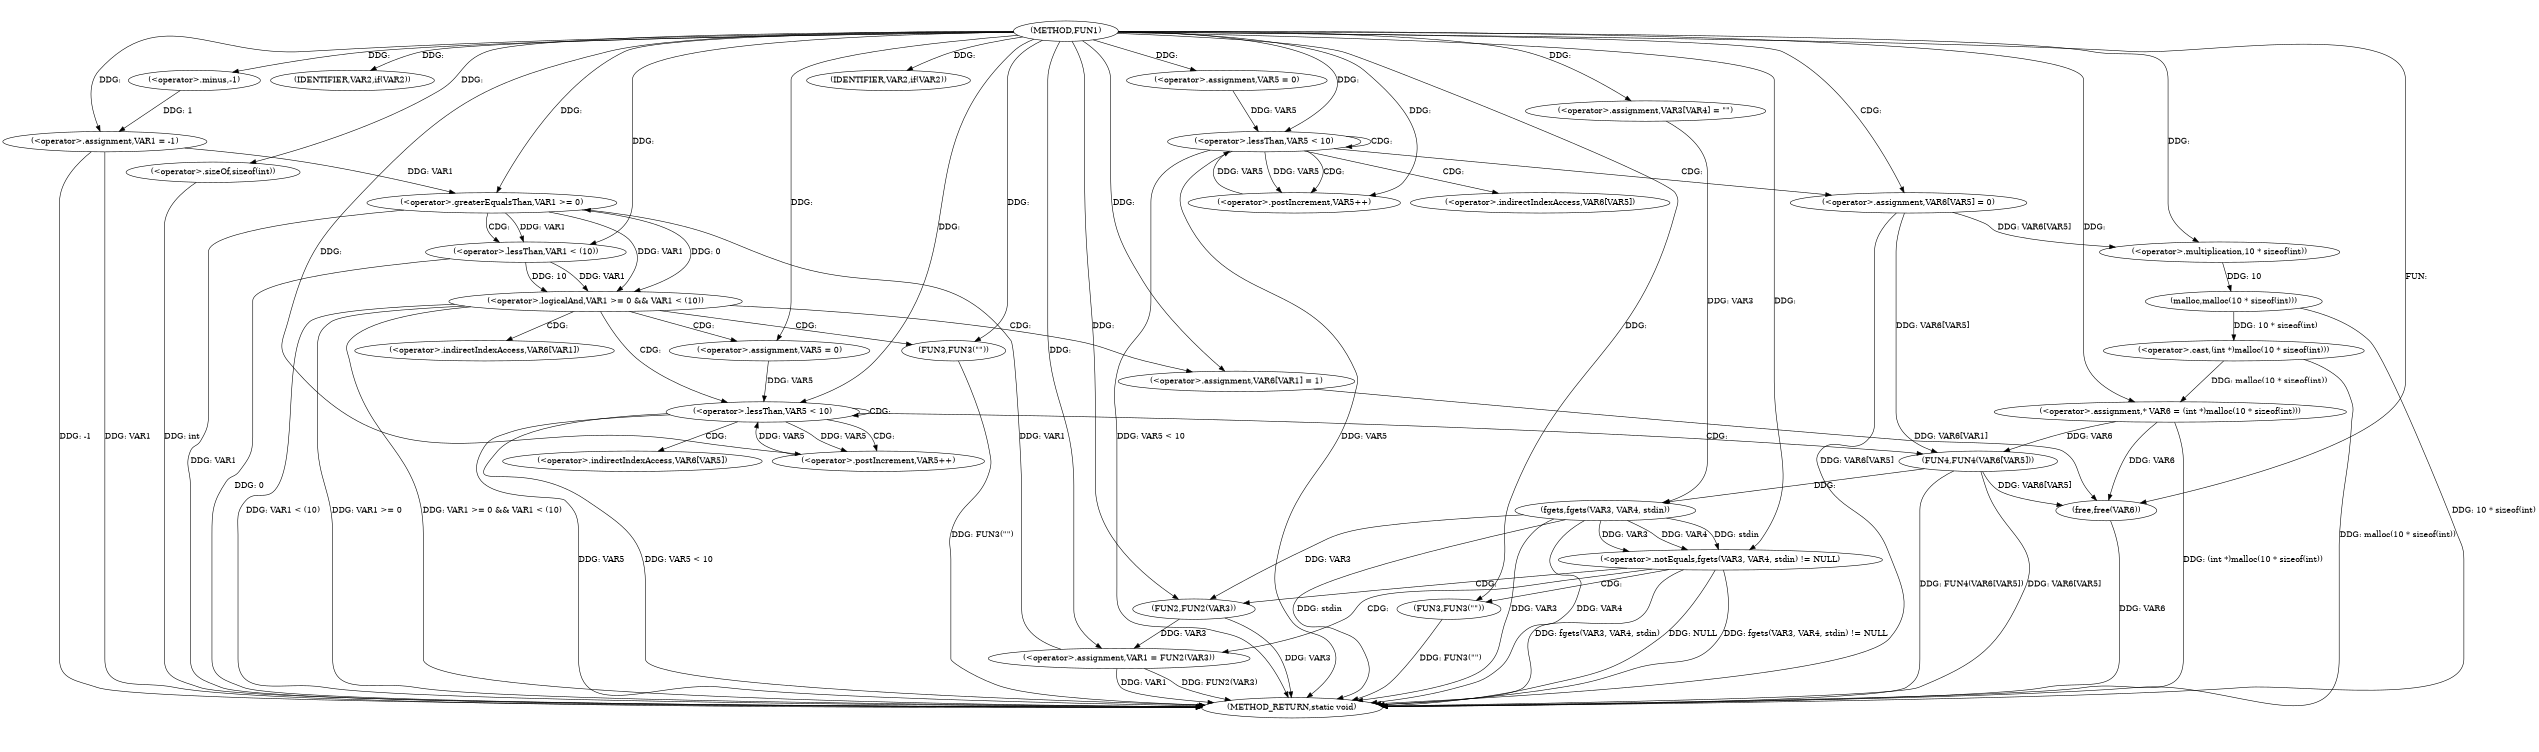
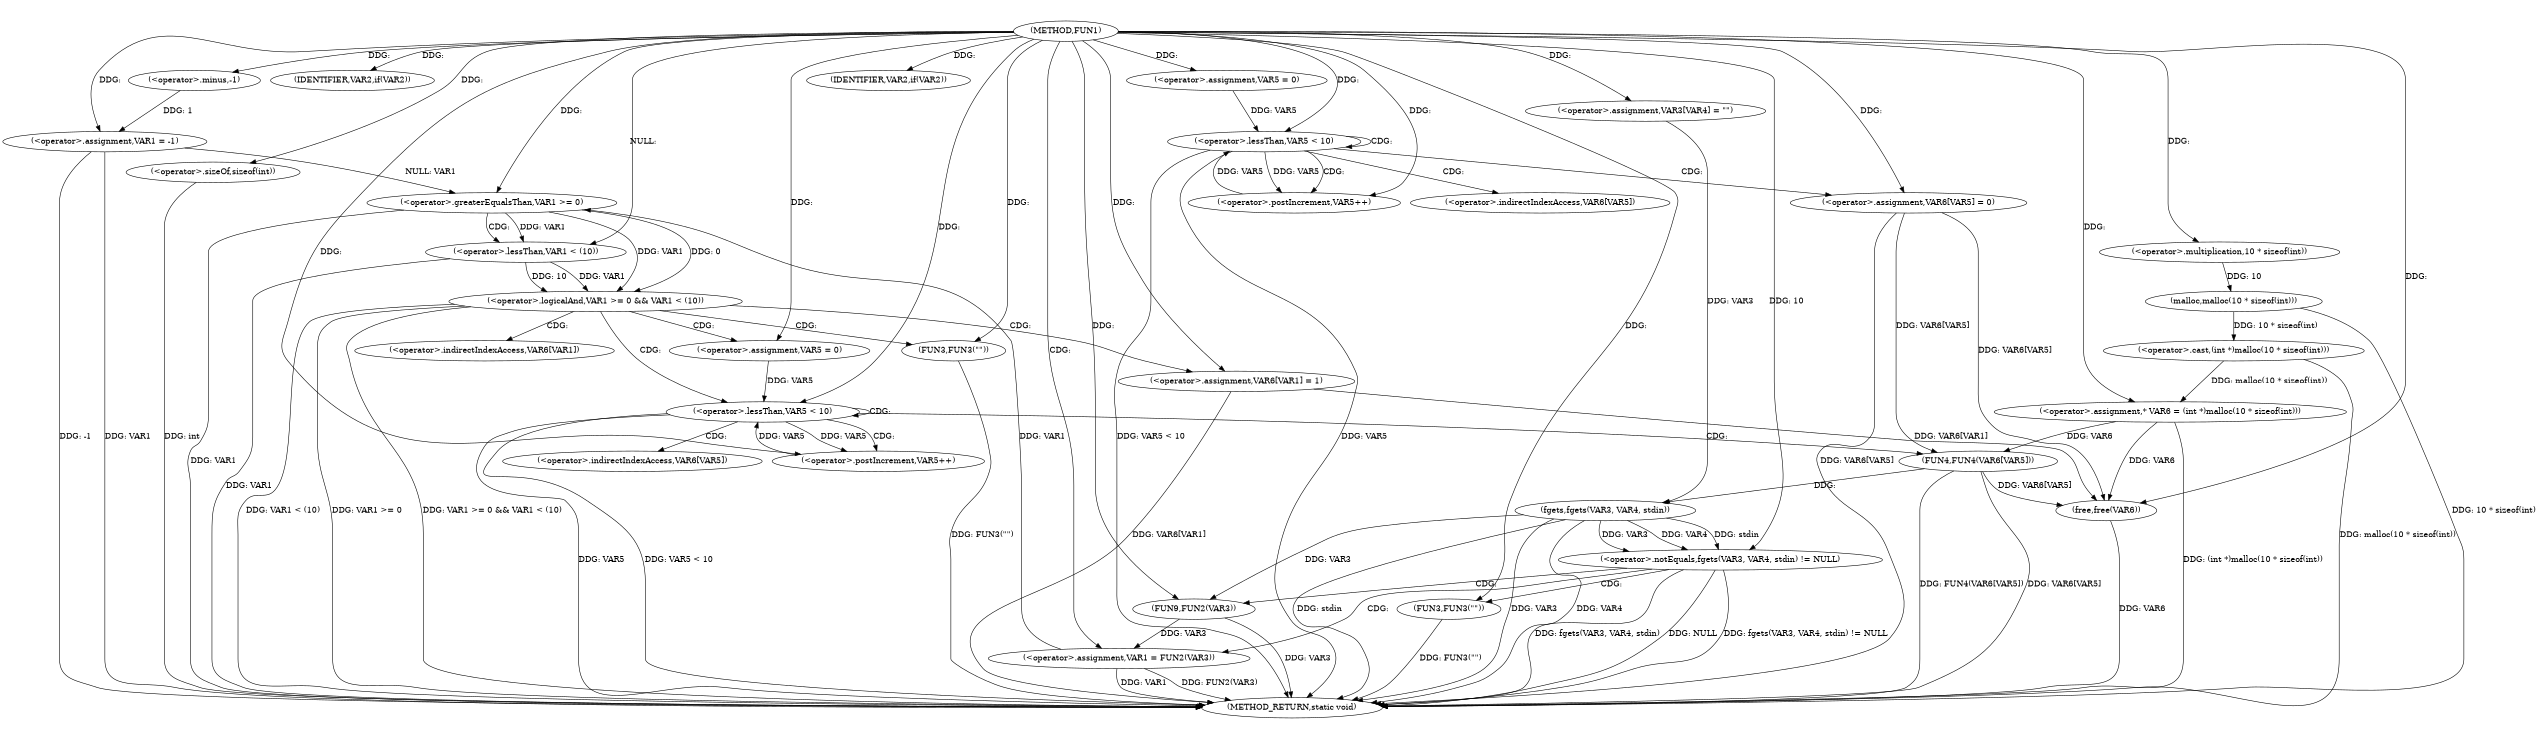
  digraph {
    n1 [label="(METHOD,FUN1)"]
    n2 [label="(<operator>.assignment,VAR1 = -1)"]
    n3 [label="(<operator>.minus,-1)"]
    n4 [label="(IDENTIFIER,VAR2,if(VAR2))"]
    n5 [label="(<operator>.assignment,VAR3[VAR4] = \"\")"]
    n6 [label="(<operator>.notEquals,fgets(VAR3, VAR4, stdin) != NULL)"]
    n7 [label="(<operator>.assignment,VAR1 = FUN2(VAR3))"]
-   n8 [label="(FUN2,FUN2(VAR3))"]
+   n8 [label="(FUN9,FUN2(VAR3))"]
    n9 [label="(FUN3,FUN3(\"\"))"]
    n10 [label="(IDENTIFIER,VAR2,if(VAR2))"]
    n11 [label="(<operator>.assignment,* VAR6 = (int *)malloc(10 * sizeof(int)))"]
    n12 [label="(<operator>.multiplication,10 * sizeof(int))"]
    n13 [label="(<operator>.sizeOf,sizeof(int))"]
    n14 [label="(<operator>.assignment,VAR5 = 0)"]
    n15 [label="(<operator>.lessThan,VAR5 < 10)"]
    n16 [label="(<operator>.postIncrement,VAR5++)"]
    n17 [label="(<operator>.assignment,VAR6[VAR5] = 0)"]
    n18 [label="(<operator>.greaterEqualsThan,VAR1 >= 0)"]
    n19 [label="(<operator>.lessThan,VAR1 < (10))"]
    n20 [label="(<operator>.assignment,VAR6[VAR1] = 1)"]
    n21 [label="(<operator>.assignment,VAR5 = 0)"]
    n22 [label="(<operator>.lessThan,VAR5 < 10)"]
    n23 [label="(<operator>.postIncrement,VAR5++)"]
    n24 [label="(FUN3,FUN3(\"\"))"]
    n25 [label="(free,free(VAR6))"]
    n26 [label="(METHOD_RETURN,static void)"]
    n27 [label="(fgets,fgets(VAR3, VAR4, stdin))"]
    n28 [label="(FUN4,FUN4(VAR6[VAR5]))"]
    n29 [label="(malloc,malloc(10 * sizeof(int)))"]
    n30 [label="(<operator>.indirectIndexAccess,VAR6[VAR5])"]
    n31 [label="(<operator>.logicalAnd,VAR1 >= 0 && VAR1 < (10))"]
    n32 [label="(<operator>.indirectIndexAccess,VAR6[VAR5])"]
    n33 [label="(<operator>.cast,(int *)malloc(10 * sizeof(int)))"]
    n34 [label="(<operator>.indirectIndexAccess,VAR6[VAR1])"]
    n1 -> n2 [label="DDG: "]
    n1 -> n3 [label="DDG: "]
    n1 -> n4 [label="DDG: "]
    n1 -> n5 [label="DDG: "]
-   n1 -> n6 [label="DDG: "]
-   n1 -> n7 [label="DDG: "]
+   n1 -> n6 [label="DDG: 10"]
+   n1 -> n7 [label="CDG: "]
    n1 -> n8 [label="DDG: "]
    n1 -> n9 [label="DDG: "]
    n1 -> n10 [label="DDG: "]
    n1 -> n11 [label="DDG: "]
    n1 -> n12 [label="DDG: "]
    n1 -> n13 [label="DDG: "]
    n1 -> n14 [label="DDG: "]
    n1 -> n15 [label="DDG: "]
    n1 -> n16 [label="DDG: "]
-   n1 -> n17 [label="CDG: "]
+   n1 -> n17 [label="DDG: "]
    n1 -> n18 [label="DDG: "]
-   n1 -> n19 [label="DDG: "]
+   n1 -> n19 [label="NULL: "]
    n1 -> n20 [label="DDG: "]
    n1 -> n21 [label="DDG: "]
    n1 -> n22 [label="DDG: "]
    n1 -> n23 [label="DDG: "]
    n1 -> n24 [label="DDG: "]
-   n1 -> n25 [label="FUN: "]
-   n2 -> n18 [label="DDG: VAR1"]
+   n1 -> n25 [label="DDG: "]
+   n2 -> n18 [label="NULL: VAR1"]
    n2 -> n26 [label="DDG: -1"]
    n2 -> n26 [label="DDG: VAR1"]
    n3 -> n2 [label="DDG: 1"]
    n5 -> n27 [label="DDG: VAR3"]
    n6 -> n7 [label="CDG: "]
    n6 -> n8 [label="CDG: "]
    n6 -> n9 [label="CDG: "]
    n6 -> n26 [label="DDG: fgets(VAR3, VAR4, stdin)"]
    n6 -> n26 [label="DDG: NULL"]
    n6 -> n26 [label="DDG: fgets(VAR3, VAR4, stdin) != NULL"]
    n7 -> n18 [label="DDG: VAR1"]
    n7 -> n26 [label="DDG: VAR1"]
    n7 -> n26 [label="DDG: FUN2(VAR3)"]
    n8 -> n7 [label="DDG: VAR3"]
    n8 -> n26 [label="DDG: VAR3"]
    n9 -> n26 [label="DDG: FUN3(\"\")"]
    n11 -> n25 [label="DDG: VAR6"]
    n11 -> n26 [label="DDG: (int *)malloc(10 * sizeof(int))"]
    n11 -> n28 [label="DDG: VAR6"]
    n12 -> n29 [label="DDG: 10"]
    n13 -> n26 [label="DDG: int"]
    n14 -> n15 [label="DDG: VAR5"]
    n15 -> n15 [label="CDG: "]
    n15 -> n16 [label="DDG: VAR5"]
    n15 -> n16 [label="CDG: "]
    n15 -> n17 [label="CDG: "]
    n15 -> n26 [label="DDG: VAR5"]
    n15 -> n26 [label="DDG: VAR5 < 10"]
    n15 -> n30 [label="CDG: "]
    n16 -> n15 [label="DDG: VAR5"]
-   n17 -> n12 [label="DDG: VAR6[VAR5]"]
+   n17 -> n25 [label="DDG: VAR6[VAR5]"]
    n17 -> n26 [label="DDG: VAR6[VAR5]"]
    n17 -> n28 [label="DDG: VAR6[VAR5]"]
    n18 -> n19 [label="DDG: VAR1"]
    n18 -> n19 [label="CDG: "]
    n18 -> n26 [label="DDG: VAR1"]
    n18 -> n31 [label="DDG: VAR1"]
    n18 -> n31 [label="DDG: 0"]
-   n19 -> n26 [label="DDG: 0"]
+   n19 -> n26 [label="DDG: VAR1"]
    n19 -> n31 [label="DDG: VAR1"]
    n19 -> n31 [label="DDG: 10"]
    n20 -> n25 [label="DDG: VAR6[VAR1]"]
+   n20 -> n26 [label="DDG: VAR6[VAR1]"]
    n21 -> n22 [label="DDG: VAR5"]
    n22 -> n22 [label="CDG: "]
    n22 -> n23 [label="DDG: VAR5"]
    n22 -> n23 [label="CDG: "]
    n22 -> n26 [label="DDG: VAR5 < 10"]
    n22 -> n26 [label="DDG: VAR5"]
    n22 -> n28 [label="CDG: "]
    n22 -> n32 [label="CDG: "]
    n23 -> n22 [label="DDG: VAR5"]
    n24 -> n26 [label="DDG: FUN3(\"\")"]
    n25 -> n26 [label="DDG: VAR6"]
    n27 -> n6 [label="DDG: VAR3"]
    n27 -> n6 [label="DDG: VAR4"]
    n27 -> n6 [label="DDG: stdin"]
    n27 -> n8 [label="DDG: VAR3"]
    n27 -> n26 [label="DDG: VAR3"]
    n27 -> n26 [label="DDG: VAR4"]
    n27 -> n26 [label="DDG: stdin"]
    n28 -> n25 [label="DDG: VAR6[VAR5]"]
    n28 -> n26 [label="DDG: FUN4(VAR6[VAR5])"]
    n28 -> n26 [label="DDG: VAR6[VAR5]"]
    n28 -> n27 [label="DDG: "]
    n29 -> n26 [label="DDG: 10 * sizeof(int)"]
    n29 -> n33 [label="DDG: 10 * sizeof(int)"]
    n31 -> n20 [label="CDG: "]
    n31 -> n21 [label="CDG: "]
    n31 -> n22 [label="CDG: "]
    n31 -> n24 [label="CDG: "]
    n31 -> n26 [label="DDG: VAR1 < (10)"]
    n31 -> n26 [label="DDG: VAR1 >= 0"]
    n31 -> n26 [label="DDG: VAR1 >= 0 && VAR1 < (10)"]
    n31 -> n34 [label="CDG: "]
    n33 -> n11 [label="DDG: malloc(10 * sizeof(int))"]
    n33 -> n26 [label="DDG: malloc(10 * sizeof(int))"]
  }
